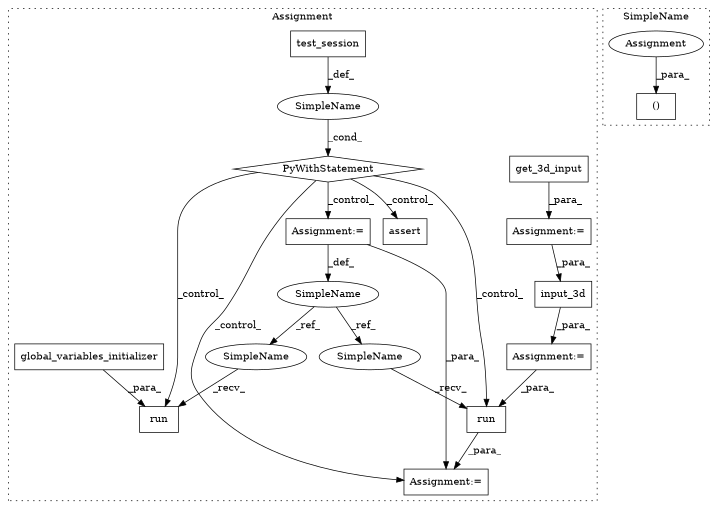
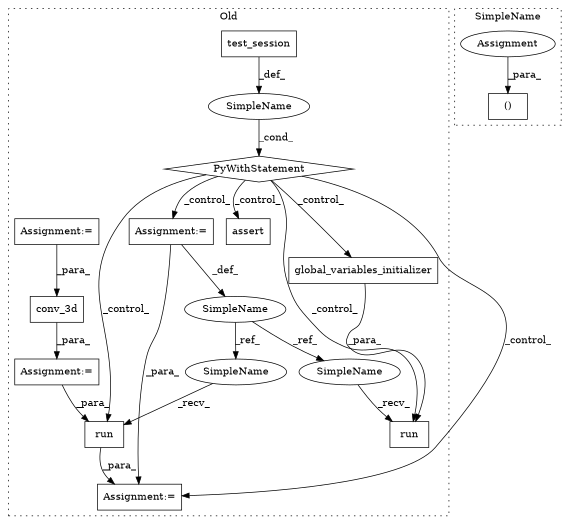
  digraph {
    node [a=32 l=4 s=3406 shape=box]
-   n1 [l="8,1" label=input_3d s="3324,3336"]
-   n2 [l=14 label=get_3d_input s=3239]
+   n1 [l="8,1" label=conv_3d s="3324,3336"]
    n3 [l="4,1" label=run s="3489,3504"]
    n4 [a=42 label=SimpleName shape=ellipse l="" s=""]
    n5 [a=104 l="10,2" label=PyWithStatement s="3363,3392" shape=diamond]
    n6 [l=14 label=test_session s=3378]
    n7 [l=30 label=global_variables_initializer s=3438]
    n8 [l="22,1" label=assert s="3518,3615"]
    n9 [l="4,1" label=run s="3423,3468"]
    n10 [a=42 label=SimpleName shape=ellipse]
    n11 [a=7 l=1 label="Assignment:=" s=3323]
    n12 [a=7 l=1 label="Assignment:=" s=3483]
    n13 [a=7 l=1 label="Assignment:=" s=3233]
    n14 [a=7 label="Assignment:="]
    n15 [a=42 label=SimpleName s=3418 shape=ellipse]
    n16 [a=42 label=SimpleName s=3484 shape=ellipse]
    n17 [a=106 l=61 label="()" s=3885]
    n18 [a=34 l=1 label=Assignment s=3885 shape=ellipse]
    subgraph cluster_1 {
-     label=Assignment
+     label=Old
      style=dotted
      n1
-     n2
      n3
      n4
      n5
      n6
      n7
      n8
      n9
      n10
      n11
      n12
      n13
      n14
      n15
      n16
    }
    subgraph cluster_2 {
      label=SimpleName
      style=dotted
      n17
      n18
    }
    n1 -> n11 [label=_para_]
-   n2 -> n13 [label=_para_]
    n3 -> n12 [label=_para_]
    n4 -> n5 [label=_cond_]
    n5 -> n3 [label=_control_]
+   n5 -> n7 [label=_control_]
    n5 -> n8 [label=_control_]
    n5 -> n9 [label=_control_]
    n5 -> n12 [label=_control_]
    n5 -> n14 [label=_control_]
    n6 -> n4 [label=_def_]
    n7 -> n9 [label=_para_]
    n10 -> n15 [label=_ref_]
    n10 -> n16 [label=_ref_]
    n11 -> n3 [label=_para_]
    n13 -> n1 [label=_para_]
    n14 -> n10 [label=_def_]
    n14 -> n12 [label=_para_]
    n15 -> n9 [label=_recv_]
    n16 -> n3 [label=_recv_]
    n18 -> n17 [label=_para_]
  }
